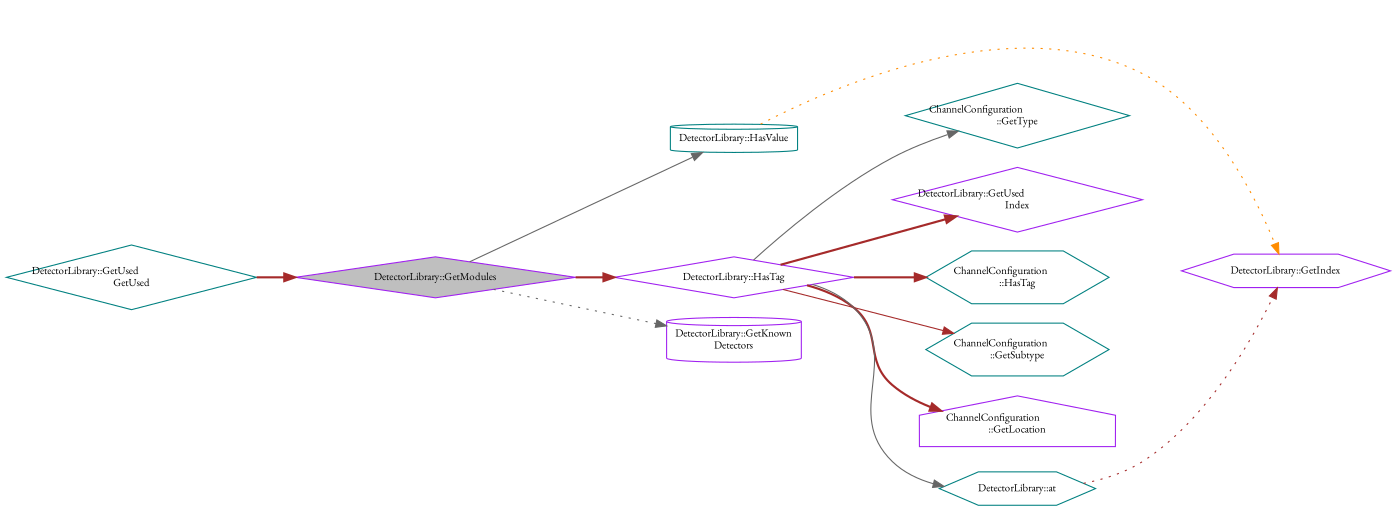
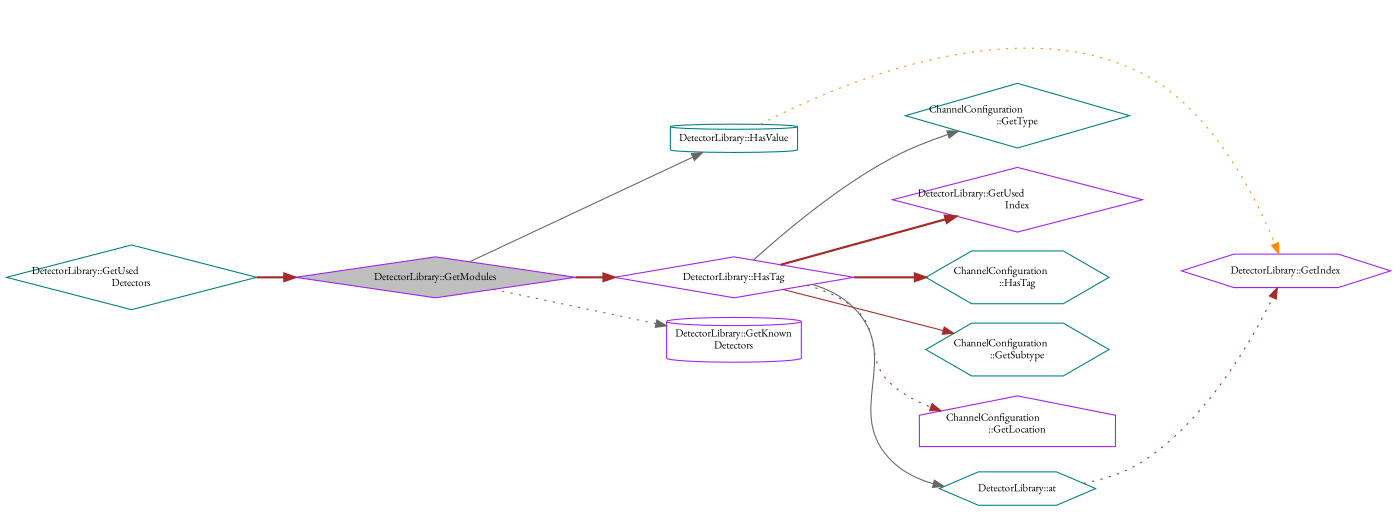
  digraph {
    fontname="EB Garamond"
    rankdir=LR
    node [color=purple fillcolor=white fontname="EB Garamond" fontsize=10 shape=diamond style=filled]
    edge [color=brown fontname="EB Garamond" fontsize=10 labelfontname=Helvetica labelfontsize=10 style=bold]
    n1 [fillcolor=grey75 fontcolor=black height=0.2 label="DetectorLibrary::GetModules" width=0.4]
    n2 [color=teal height=0.2 label="DetectorLibrary::HasValue" shape=cylinder width=0.4]
    n3 [height=0.2 label="DetectorLibrary::HasTag" width=0.4]
    n4 [height=0.2 label="DetectorLibrary::GetKnown\lDetectors" shape=cylinder width=0.4]
    n5 [height=0.2 label="DetectorLibrary::GetIndex" shape=hexagon width=0.4]
    n6 [color=teal height=0.2 label="ChannelConfiguration\l::GetType" width=0.4]
    n7 [height=0.2 label="DetectorLibrary::GetUsed\lIndex" width=0.4]
    n8 [color=teal height=0.2 label="ChannelConfiguration\l::HasTag" shape=hexagon width=0.4]
    n9 [color=teal height=0.2 label="ChannelConfiguration\l::GetSubtype" shape=hexagon width=0.4]
    n10 [height=0.2 label="ChannelConfiguration\l::GetLocation" shape=house width=0.4]
    n11 [color=teal height=0.2 label="DetectorLibrary::at" shape=hexagon width=0.4]
-   n12 [color=teal height=0.2 label="DetectorLibrary::GetUsed\lGetUsed" width=0.4]
+   n12 [color=teal height=0.2 label="DetectorLibrary::GetUsed\lDetectors" width=0.4]
    n1 -> n2 [color=gray40 style=solid]
    n1 -> n3
    n1 -> n4 [color=gray40 style=dotted]
    n2 -> n5 [color=darkorange style=dotted]
    n3 -> n6 [color=gray40 style=solid]
    n3 -> n7
    n3 -> n8
    n3 -> n9 [style=solid]
-   n3 -> n10
+   n3 -> n10 [style=dotted]
    n3 -> n11 [color=gray40 style=solid]
    n11 -> n5 [style=dotted]
    n12 -> n1
  }
